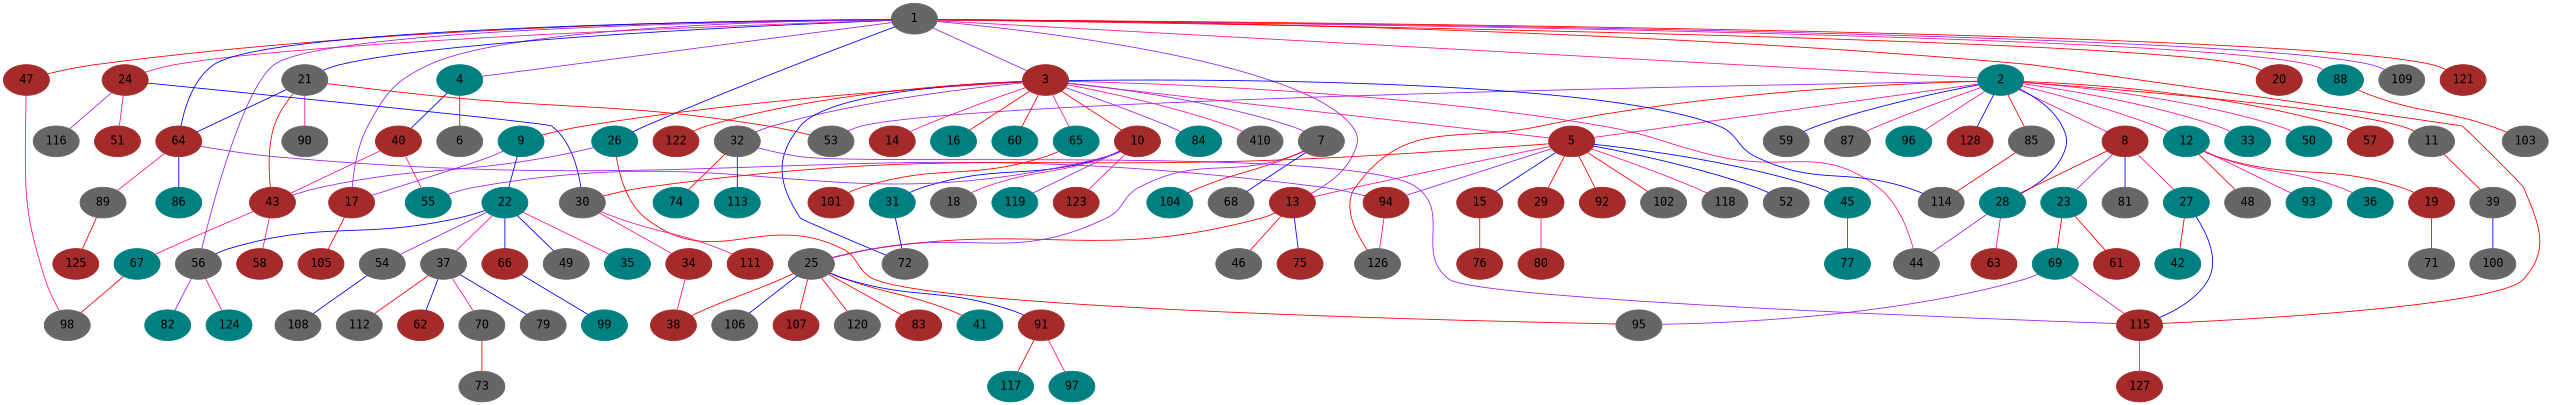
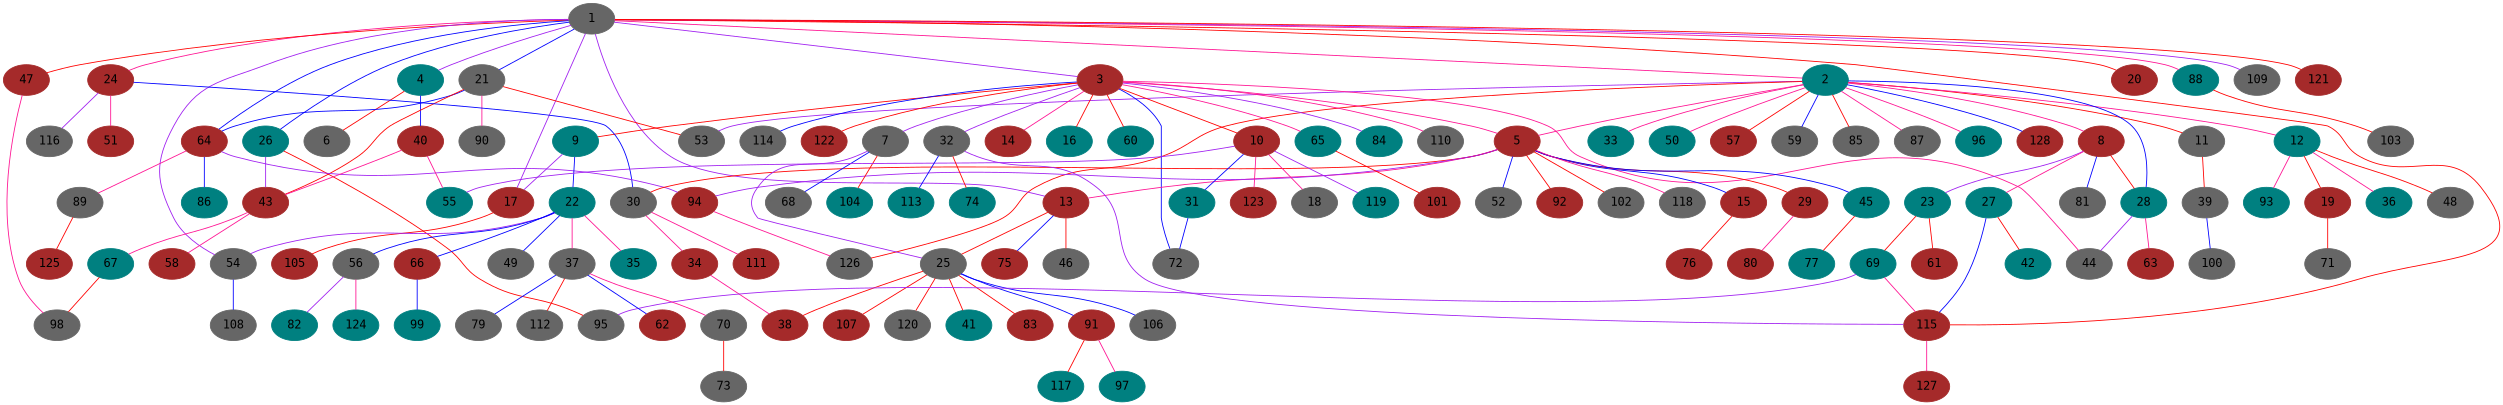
  graph {
    fontname="DejaVu Sans Mono"
    node [color=gray40 fontname="DejaVu Sans Mono" style=filled]
    edge [color=red fontname="DejaVu Sans Mono"]
    2 [color=teal]
    1
    3 [color=brown]
    4 [color=teal]
    13 [color=brown]
    17 [color=brown]
    20 [color=brown]
    21
    24 [color=brown]
    26 [color=teal]
    47 [color=brown]
    54
    64 [color=brown]
    88 [color=teal]
    109
    115 [color=brown]
    121 [color=brown]
    5 [color=brown]
    8 [color=brown]
    11
    12 [color=teal]
    28 [color=teal]
    33 [color=teal]
    50 [color=teal]
    53
    57 [color=brown]
    59
    85
    87
    96 [color=teal]
    126
    128 [color=brown]
    7
    9 [color=teal]
    10 [color=brown]
    14 [color=brown]
    16 [color=teal]
    32
    44
    60 [color=teal]
    65 [color=teal]
    72
    84 [color=teal]
-   110 [label=410]
+   110
    114
    122 [color=brown]
    6
    40 [color=brown]
    25
    46
    75 [color=brown]
    105 [color=brown]
    43 [color=brown]
    90
    30
    51 [color=brown]
    116
    95
    98
    108
    94 [color=brown]
    86 [color=teal]
    89
    103
    127 [color=brown]
    15 [color=brown]
    29 [color=brown]
    45 [color=teal]
    52
    92 [color=brown]
    102
    118
    23 [color=teal]
    27 [color=teal]
    81
    39
    19 [color=brown]
    36 [color=teal]
    48
    93 [color=teal]
    63 [color=brown]
    68
    104 [color=teal]
    22 [color=teal]
    18
    31 [color=teal]
    55 [color=teal]
    119 [color=teal]
    123 [color=brown]
    74 [color=teal]
    113 [color=teal]
    101 [color=brown]
    76 [color=brown]
    80 [color=brown]
    34 [color=brown]
    111 [color=brown]
    77 [color=teal]
    38 [color=brown]
    41 [color=teal]
    83 [color=brown]
    91 [color=brown]
    106
    107 [color=brown]
    120
    61 [color=brown]
    69 [color=teal]
    42 [color=teal]
    35 [color=teal]
    37
    49
    56
    66 [color=brown]
    100
    71
    58 [color=brown]
    67 [color=teal]
    62 [color=brown]
    70
    79
    112
    82 [color=teal]
    124 [color=teal]
    99 [color=teal]
    97 [color=teal]
    117 [color=teal]
    73
    125 [color=brown]
    2 -- 5 [color=deeppink]
    2 -- 8 [color=deeppink]
    2 -- 11
    2 -- 12 [color=deeppink]
    2 -- 28 [color=blue]
    2 -- 33 [color=deeppink]
    2 -- 50 [color=deeppink]
    2 -- 53 [color=purple]
    2 -- 57
    2 -- 59 [color=blue]
    2 -- 85
    2 -- 87 [color=deeppink]
    2 -- 96 [color=deeppink]
    2 -- 126
    2 -- 128 [color=blue]
    1 -- 2 [color=deeppink]
    1 -- 3 [color=purple]
    1 -- 4 [color=purple]
    1 -- 13 [color=purple]
    1 -- 17 [color=purple]
    1 -- 20
    1 -- 21 [color=blue]
    1 -- 24 [color=deeppink]
    1 -- 26 [color=blue]
    1 -- 47
-   1 -- 56 [color=purple]
+   1 -- 54 [color=purple]
    1 -- 64 [color=blue]
    1 -- 88 [color=deeppink]
    1 -- 109 [color=purple]
    1 -- 115
    1 -- 121
    3 -- 5 [color=deeppink]
    3 -- 7 [color=purple]
    3 -- 9
    3 -- 10
    3 -- 14 [color=deeppink]
    3 -- 16
    3 -- 32 [color=purple]
    3 -- 44 [color=deeppink]
    3 -- 60
    3 -- 65 [color=deeppink]
    3 -- 72 [color=blue]
    3 -- 84 [color=purple]
    3 -- 110 [color=deeppink]
    3 -- 114 [color=blue]
    3 -- 122
    4 -- 6
    4 -- 40 [color=blue]
    13 -- 25
    13 -- 46
    13 -- 75 [color=blue]
    17 -- 105
    21 -- 64 [color=blue]
    21 -- 53
    21 -- 43
    21 -- 90 [color=deeppink]
    24 -- 30 [color=blue]
    24 -- 51 [color=deeppink]
    24 -- 116 [color=purple]
    26 -- 43 [color=purple]
    26 -- 95
    47 -- 98 [color=deeppink]
    54 -- 108 [color=blue]
    64 -- 94 [color=purple]
    64 -- 86 [color=blue]
    64 -- 89 [color=deeppink]
    88 -- 103
    115 -- 127 [color=deeppink]
    5 -- 13 [color=deeppink]
    5 -- 30
    5 -- 94 [color=purple]
    5 -- 15 [color=blue]
    5 -- 29
    5 -- 45 [color=blue]
    5 -- 52 [color=blue]
    5 -- 92
    5 -- 102
    5 -- 118 [color=deeppink]
    8 -- 28
    8 -- 23 [color=purple]
    8 -- 27 [color=deeppink]
    8 -- 81 [color=blue]
    11 -- 39
    12 -- 19
    12 -- 36 [color=deeppink]
    12 -- 48
    12 -- 93 [color=deeppink]
    28 -- 44 [color=purple]
    28 -- 63 [color=deeppink]
-   85 -- 114
    7 -- 25 [color=purple]
    7 -- 68 [color=blue]
    7 -- 104
    9 -- 17 [color=purple]
    9 -- 22 [color=blue]
    10 -- 18 [color=deeppink]
    10 -- 31 [color=blue]
    10 -- 55 [color=purple]
    10 -- 119 [color=purple]
    10 -- 123 [color=deeppink]
    32 -- 115 [color=purple]
    32 -- 74
    32 -- 113 [color=blue]
    65 -- 101
    40 -- 43 [color=deeppink]
    40 -- 55 [color=deeppink]
    25 -- 38
    25 -- 41
    25 -- 83
    25 -- 91 [color=blue]
    25 -- 106 [color=blue]
    25 -- 107
    25 -- 120
    43 -- 58 [color=deeppink]
    43 -- 67 [color=deeppink]
    30 -- 34 [color=deeppink]
    30 -- 111 [color=deeppink]
    94 -- 126 [color=deeppink]
    89 -- 125
    15 -- 76
    29 -- 80 [color=deeppink]
    45 -- 77
    23 -- 61
    23 -- 69
    27 -- 115 [color=blue]
    27 -- 42
    39 -- 100 [color=blue]
    19 -- 71
    22 -- 54 [color=purple]
    22 -- 35 [color=deeppink]
    22 -- 37 [color=deeppink]
    22 -- 49 [color=blue]
    22 -- 56 [color=blue]
    22 -- 66 [color=blue]
    31 -- 72 [color=blue]
    34 -- 38 [color=deeppink]
    91 -- 97 [color=deeppink]
    91 -- 117
    69 -- 115 [color=deeppink]
    69 -- 95 [color=purple]
    37 -- 62 [color=blue]
    37 -- 70 [color=deeppink]
    37 -- 79 [color=blue]
    37 -- 112
    56 -- 82 [color=purple]
    56 -- 124 [color=deeppink]
    66 -- 99 [color=blue]
    67 -- 98
    70 -- 73
  }
